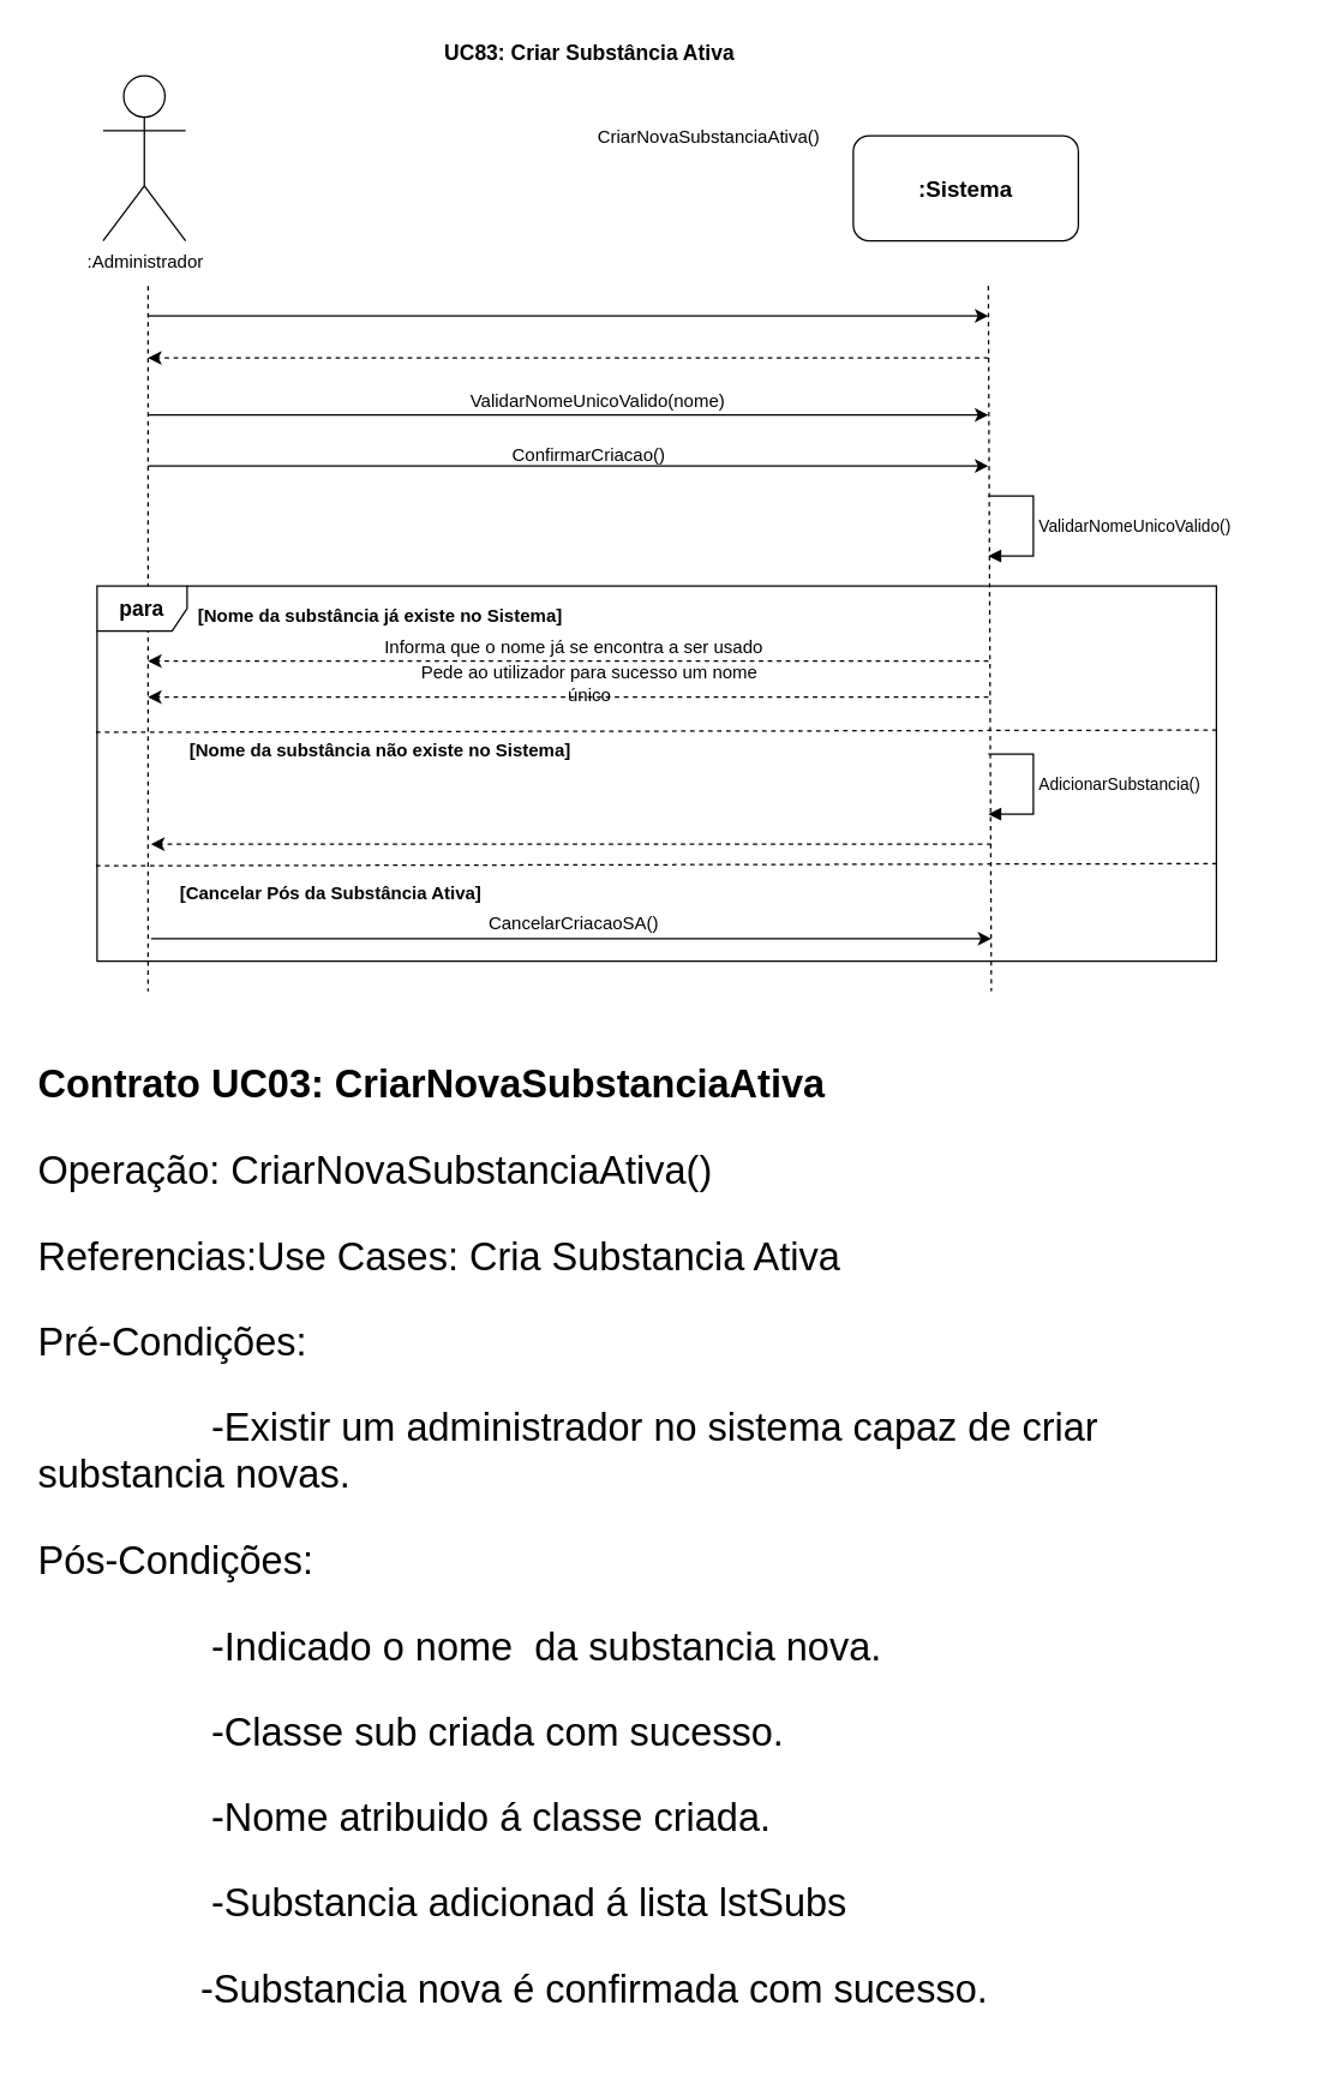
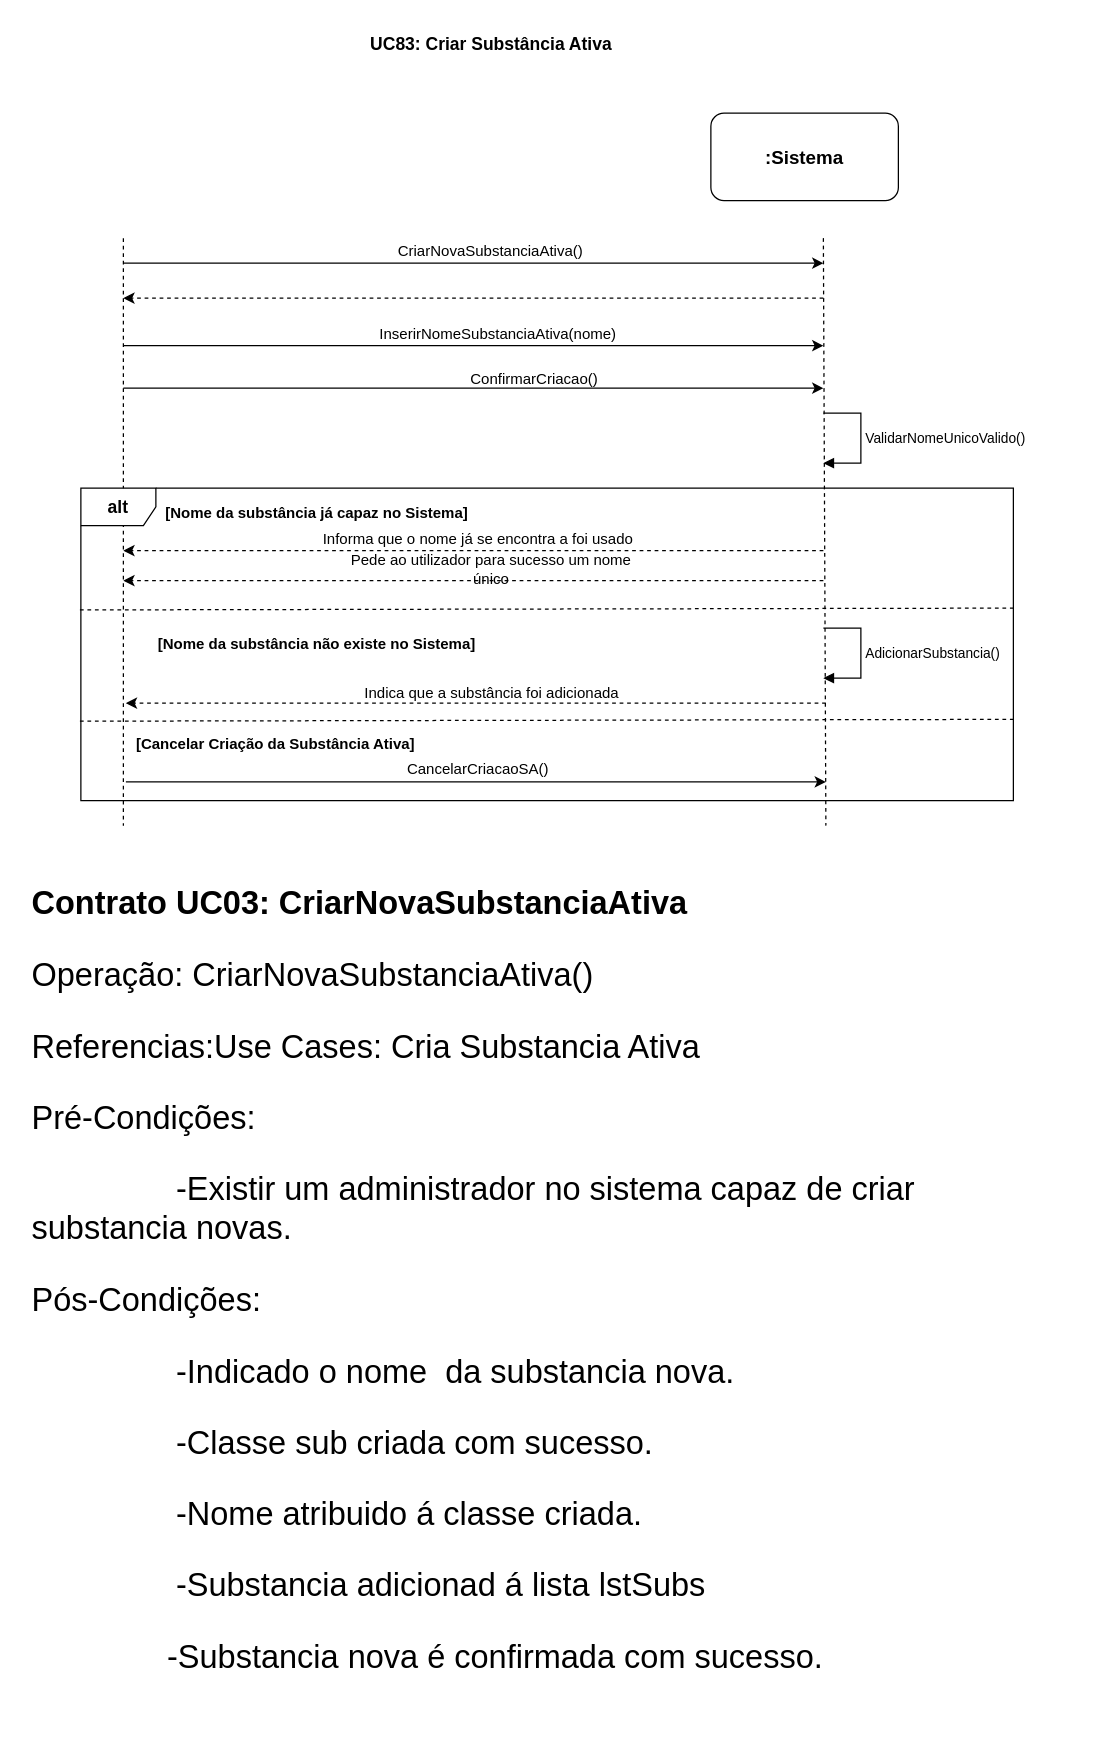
  <mxCell id="0" />
  <mxCell id="1" parent="0" />
  <mxCell id="2" value="UC83: Criar Substância Ativa" style="text;html=1;strokeColor=none;fillColor=none;align=center;verticalAlign=middle;whiteSpace=wrap;rounded=0;fontSize=14;fontStyle=1" parent="1" vertex="1"><mxGeometry x="292" y="20" width="201" height="30" as="geometry" /></mxCell>
- <mxCell id="3" value=":Administrador" style="shape=umlActor;verticalLabelPosition=bottom;verticalAlign=top;html=1;outlineConnect=0;" parent="1" vertex="1"><mxGeometry x="68" y="50" width="55" height="110" as="geometry" /></mxCell>
  <mxCell id="4" value=":Sistema" style="whiteSpace=wrap;html=1;strokeWidth=1;fontSize=15;fontStyle=1;rounded=1;" parent="1" vertex="1"><mxGeometry x="568" y="90" width="150" height="70" as="geometry" /></mxCell>
  <mxCell id="5" value="" style="endArrow=none;dashed=1;html=1;rounded=0;" parent="1" edge="1"><mxGeometry width="50" height="50" relative="1" as="geometry"><mxPoint x="98" y="190" as="sourcePoint" /><mxPoint x="98" y="660" as="targetPoint" /></mxGeometry></mxCell>
  <mxCell id="6" value="" style="endArrow=none;dashed=1;html=1;rounded=0;" parent="1" edge="1"><mxGeometry width="50" height="50" relative="1" as="geometry"><mxPoint x="658" y="190" as="sourcePoint" /><mxPoint x="660" y="660" as="targetPoint" /></mxGeometry></mxCell>
  <mxCell id="7" value="" style="endArrow=classic;html=1;rounded=0;" parent="1" edge="1"><mxGeometry width="50" height="50" relative="1" as="geometry"><mxPoint x="98" y="210" as="sourcePoint" /><mxPoint x="658" y="210" as="targetPoint" /></mxGeometry></mxCell>
- <mxCell id="8" value="CriarNovaSubstanciaAtiva()" style="text;html=1;strokeColor=none;fillColor=none;align=center;verticalAlign=middle;whiteSpace=wrap;rounded=0;" parent="1" vertex="1"><mxGeometry x="402" y="76" width="140" height="30" as="geometry" /></mxCell>
+ <mxCell id="8" value="CriarNovaSubstanciaAtiva()" style="text;html=1;strokeColor=none;fillColor=none;align=center;verticalAlign=middle;whiteSpace=wrap;rounded=0;" parent="1" vertex="1"><mxGeometry x="322" y="186" width="140" height="30" as="geometry" /></mxCell>
  <mxCell id="9" value="" style="endArrow=classic;html=1;rounded=0;dashed=1;" parent="1" edge="1"><mxGeometry width="50" height="50" relative="1" as="geometry"><mxPoint x="658" y="238" as="sourcePoint" /><mxPoint x="98" y="238" as="targetPoint" /></mxGeometry></mxCell>
- <mxCell id="10" value="ValidarNomeUnicoValido(nome)" style="text;html=1;strokeColor=none;fillColor=none;align=center;verticalAlign=middle;whiteSpace=wrap;rounded=0;" parent="1" vertex="1"><mxGeometry x="298" y="252" width="200" height="30" as="geometry" /></mxCell>
+ <mxCell id="10" value="InserirNomeSubstanciaAtiva(nome)" style="text;html=1;strokeColor=none;fillColor=none;align=center;verticalAlign=middle;whiteSpace=wrap;rounded=0;" parent="1" vertex="1"><mxGeometry x="298" y="252" width="200" height="30" as="geometry" /></mxCell>
  <mxCell id="11" value="" style="endArrow=classic;html=1;rounded=0;" parent="1" edge="1"><mxGeometry width="50" height="50" relative="1" as="geometry"><mxPoint x="98" y="276" as="sourcePoint" /><mxPoint x="658" y="276" as="targetPoint" /></mxGeometry></mxCell>
  <mxCell id="12" value="" style="endArrow=classic;html=1;rounded=0;" parent="1" edge="1"><mxGeometry width="50" height="50" relative="1" as="geometry"><mxPoint x="98" y="310" as="sourcePoint" /><mxPoint x="658" y="310" as="targetPoint" /></mxGeometry></mxCell>
- <mxCell id="13" value="ConfirmarCriacao()" style="text;html=1;strokeColor=none;fillColor=none;align=center;verticalAlign=middle;whiteSpace=wrap;rounded=0;" parent="1" vertex="1"><mxGeometry x="292" y="288" width="200" height="30" as="geometry" /></mxCell>
+ <mxCell id="13" value="ConfirmarCriacao()" style="text;html=1;strokeColor=none;fillColor=none;align=center;verticalAlign=middle;whiteSpace=wrap;rounded=0;" parent="1" vertex="1"><mxGeometry x="327" y="288" width="200" height="30" as="geometry" /></mxCell>
  <mxCell id="14" value="ValidarNomeUnicoValido()" style="html=1;align=left;spacingLeft=2;endArrow=block;rounded=0;edgeStyle=orthogonalEdgeStyle;curved=0;rounded=0;" parent="1" edge="1"><mxGeometry relative="1" as="geometry"><mxPoint x="658" y="330" as="sourcePoint" /><Array as="points"><mxPoint x="688" y="330" /><mxPoint x="688" y="370" /><mxPoint x="663" y="370" /></Array><mxPoint x="658" y="370" as="targetPoint" /></mxGeometry></mxCell>
- <mxCell id="15" value="&lt;b&gt;&lt;font style=&quot;font-size: 14px;&quot;&gt;para&lt;/font&gt;&lt;/b&gt;" style="shape=umlFrame;whiteSpace=wrap;html=1;pointerEvents=0;" parent="1" vertex="1"><mxGeometry x="64" y="390" width="746" height="250" as="geometry" /></mxCell>
- <mxCell id="16" value="[Nome da substância já existe no Sistema]" style="text;html=1;strokeColor=none;fillColor=none;align=center;verticalAlign=middle;whiteSpace=wrap;rounded=0;fontStyle=1;fontSize=12;" parent="1" vertex="1"><mxGeometry x="108" y="395" width="290" height="30" as="geometry" /></mxCell>
+ <mxCell id="15" value="&lt;b&gt;&lt;font style=&quot;font-size: 14px;&quot;&gt;alt&lt;/font&gt;&lt;/b&gt;" style="shape=umlFrame;whiteSpace=wrap;html=1;pointerEvents=0;" parent="1" vertex="1"><mxGeometry x="64" y="390" width="746" height="250" as="geometry" /></mxCell>
+ <mxCell id="16" value="[Nome da substância já capaz no Sistema]" style="text;html=1;strokeColor=none;fillColor=none;align=center;verticalAlign=middle;whiteSpace=wrap;rounded=0;fontStyle=1;fontSize=12;" parent="1" vertex="1"><mxGeometry x="108" y="395" width="290" height="30" as="geometry" /></mxCell>
  <mxCell id="17" value="" style="endArrow=classic;html=1;rounded=0;dashed=1;" parent="1" edge="1"><mxGeometry width="50" height="50" relative="1" as="geometry"><mxPoint x="658" y="440" as="sourcePoint" /><mxPoint x="98" y="440" as="targetPoint" /></mxGeometry></mxCell>
- <mxCell id="18" value="Informa que o nome já se encontra a ser usado" style="text;html=1;strokeColor=none;fillColor=none;align=center;verticalAlign=middle;whiteSpace=wrap;rounded=0;" parent="1" vertex="1"><mxGeometry x="250" y="416" width="264" height="30" as="geometry" /></mxCell>
+ <mxCell id="18" value="Informa que o nome já se encontra a foi usado" style="text;html=1;strokeColor=none;fillColor=none;align=center;verticalAlign=middle;whiteSpace=wrap;rounded=0;" parent="1" vertex="1"><mxGeometry x="250" y="416" width="264" height="30" as="geometry" /></mxCell>
  <mxCell id="19" value="" style="endArrow=classic;html=1;rounded=0;dashed=1;" parent="1" edge="1"><mxGeometry width="50" height="50" relative="1" as="geometry"><mxPoint x="658" y="464" as="sourcePoint" /><mxPoint x="98" y="464" as="targetPoint" /></mxGeometry></mxCell>
  <mxCell id="20" value="Pede ao utilizador para sucesso um nome único" style="text;html=1;strokeColor=none;fillColor=none;align=center;verticalAlign=middle;whiteSpace=wrap;rounded=0;" parent="1" vertex="1"><mxGeometry x="265.5" y="440" width="253" height="30" as="geometry" /></mxCell>
  <mxCell id="21" value="" style="endArrow=none;dashed=1;html=1;rounded=0;exitX=-0.001;exitY=0.558;exitDx=0;exitDy=0;exitPerimeter=0;" parent="1" edge="1"><mxGeometry width="50" height="50" relative="1" as="geometry"><mxPoint x="63.24" y="487.45" as="sourcePoint" /><mxPoint x="810" y="486" as="targetPoint" /></mxGeometry></mxCell>
- <mxCell id="22" value="[Nome da substância não existe no Sistema]" style="text;html=1;strokeColor=none;fillColor=none;align=center;verticalAlign=middle;whiteSpace=wrap;rounded=0;fontStyle=1;fontSize=12;" parent="1" vertex="1"><mxGeometry x="108" y="485" width="290" height="30" as="geometry" /></mxCell>
+ <mxCell id="22" value="[Nome da substância não existe no Sistema]" style="text;html=1;strokeColor=none;fillColor=none;align=center;verticalAlign=middle;whiteSpace=wrap;rounded=0;fontStyle=1;fontSize=12;" parent="1" vertex="1"><mxGeometry x="108" y="500" width="290" height="30" as="geometry" /></mxCell>
  <mxCell id="23" value="AdicionarSubstancia()" style="html=1;align=left;spacingLeft=2;endArrow=block;rounded=0;edgeStyle=orthogonalEdgeStyle;curved=0;rounded=0;" parent="1" edge="1"><mxGeometry relative="1" as="geometry"><mxPoint x="658" y="502" as="sourcePoint" /><Array as="points"><mxPoint x="688" y="502" /><mxPoint x="688" y="542" /><mxPoint x="663" y="542" /></Array><mxPoint x="658" y="542" as="targetPoint" /></mxGeometry></mxCell>
  <mxCell id="24" value="" style="endArrow=classic;html=1;rounded=0;dashed=1;" parent="1" edge="1"><mxGeometry width="50" height="50" relative="1" as="geometry"><mxPoint x="660" y="562" as="sourcePoint" /><mxPoint x="100" y="562" as="targetPoint" /></mxGeometry></mxCell>
+ <mxCell id="25" value="Indica que a substância foi adicionada" style="text;html=1;strokeColor=none;fillColor=none;align=center;verticalAlign=middle;whiteSpace=wrap;rounded=0;" parent="1" vertex="1"><mxGeometry x="290" y="539" width="206" height="30" as="geometry" /></mxCell>
  <mxCell id="26" value="" style="endArrow=none;dashed=1;html=1;rounded=0;exitX=-0.001;exitY=0.558;exitDx=0;exitDy=0;exitPerimeter=0;" parent="1" edge="1"><mxGeometry width="50" height="50" relative="1" as="geometry"><mxPoint x="63.24" y="576.45" as="sourcePoint" /><mxPoint x="810" y="575" as="targetPoint" /></mxGeometry></mxCell>
- <mxCell id="27" value="[Cancelar Pós da Substância Ativa]" style="text;html=1;strokeColor=none;fillColor=none;align=center;verticalAlign=middle;whiteSpace=wrap;rounded=0;fontStyle=1;fontSize=12;" parent="1" vertex="1"><mxGeometry x="100" y="580" width="240" height="30" as="geometry" /></mxCell>
+ <mxCell id="27" value="[Cancelar Criação da Substância Ativa]" style="text;html=1;strokeColor=none;fillColor=none;align=center;verticalAlign=middle;whiteSpace=wrap;rounded=0;fontStyle=1;fontSize=12;" parent="1" vertex="1"><mxGeometry x="100" y="580" width="240" height="30" as="geometry" /></mxCell>
  <mxCell id="28" value="" style="endArrow=classic;html=1;rounded=0;" parent="1" edge="1"><mxGeometry width="50" height="50" relative="1" as="geometry"><mxPoint x="100" y="625" as="sourcePoint" /><mxPoint x="660" y="625" as="targetPoint" /></mxGeometry></mxCell>
  <mxCell id="29" value="CancelarCriacaoSA()" style="text;html=1;strokeColor=none;fillColor=none;align=center;verticalAlign=middle;whiteSpace=wrap;rounded=0;" parent="1" vertex="1"><mxGeometry x="313" y="600" width="138" height="30" as="geometry" /></mxCell>
  <mxCell id="30" value="&lt;h1 style=&quot;font-size: 26px;&quot;&gt;&lt;font style=&quot;font-size: 26px;&quot;&gt;Contrato UC03: CriarNovaSubstanciaAtiva&lt;/font&gt;&lt;/h1&gt;&lt;p style=&quot;font-size: 26px;&quot;&gt;Operação: CriarNovaSubstanciaAtiva()&lt;/p&gt;&lt;p style=&quot;font-size: 26px;&quot;&gt;Referencias:Use Cases: Cria Substancia Ativa&lt;/p&gt;&lt;p style=&quot;font-size: 26px;&quot;&gt;Pré-Condições:&amp;nbsp;&lt;/p&gt;&lt;p style=&quot;font-size: 26px;&quot;&gt;&lt;span style=&quot;white-space: pre;&quot;&gt;&#09;&lt;/span&gt;&lt;span style=&quot;white-space: pre;&quot;&gt;&#09;&lt;/span&gt;-Existir um administrador no sistema capaz de criar substancia novas.&amp;nbsp; &amp;nbsp; &amp;nbsp;&amp;nbsp;&lt;span style=&quot;&quot;&gt;&lt;span style=&quot;white-space: pre;&quot;&gt;&amp;nbsp;&amp;nbsp;&amp;nbsp;&amp;nbsp;&lt;/span&gt;&lt;/span&gt;&lt;span style=&quot;&quot;&gt;&lt;span style=&quot;white-space: pre;&quot;&gt;&amp;nbsp;&amp;nbsp;&amp;nbsp;&amp;nbsp;&lt;/span&gt;&lt;/span&gt;&lt;span style=&quot;&quot;&gt;&lt;span style=&quot;white-space: pre;&quot;&gt;&amp;nbsp;&amp;nbsp;&amp;nbsp;&amp;nbsp;&lt;/span&gt;&lt;/span&gt;&amp;nbsp; &amp;nbsp; &amp;nbsp; &amp;nbsp; &amp;nbsp; &amp;nbsp; &amp;nbsp; &amp;nbsp; &amp;nbsp; &amp;nbsp; &amp;nbsp;&amp;nbsp;&lt;/p&gt;&lt;p style=&quot;font-size: 26px;&quot;&gt;Pós-Condições:&amp;nbsp;&lt;/p&gt;&lt;p style=&quot;font-size: 26px;&quot;&gt;&lt;span style=&quot;white-space: pre;&quot;&gt;&#09;&lt;/span&gt;&lt;span style=&quot;white-space: pre;&quot;&gt;&#09;&lt;/span&gt;-Indicado o nome&amp;nbsp; da substancia nova.&lt;/p&gt;&lt;p style=&quot;font-size: 26px;&quot;&gt;&lt;span style=&quot;white-space: pre;&quot;&gt;&#09;&lt;/span&gt;&lt;span style=&quot;white-space: pre;&quot;&gt;&#09;&lt;/span&gt;-Classe sub criada com sucesso.&lt;br&gt;&lt;/p&gt;&lt;p style=&quot;font-size: 26px;&quot;&gt;&lt;span style=&quot;white-space: pre;&quot;&gt;&#09;&lt;/span&gt;&lt;span style=&quot;white-space: pre;&quot;&gt;&#09;&lt;/span&gt;-Nome atribuido á classe criada.&lt;/p&gt;&lt;p style=&quot;font-size: 26px;&quot;&gt;&lt;span style=&quot;white-space: pre;&quot;&gt;&#09;&lt;/span&gt;&lt;span style=&quot;white-space: pre;&quot;&gt;&#09;&lt;/span&gt;-Substancia adicionad á lista lstSubs&lt;br&gt;&lt;/p&gt;&lt;p style=&quot;font-size: 26px;&quot;&gt;&lt;span style=&quot;background-color: initial;&quot;&gt;&lt;span style=&quot;white-space: pre;&quot;&gt;&amp;nbsp;&amp;nbsp;&amp;nbsp;&amp;nbsp;&lt;/span&gt;&lt;/span&gt;&lt;span style=&quot;background-color: initial;&quot;&gt;&lt;span style=&quot;white-space: pre;&quot;&gt;&amp;nbsp;&amp;nbsp;&amp;nbsp;&amp;nbsp;&lt;/span&gt;&lt;/span&gt;&lt;span style=&quot;background-color: initial;&quot;&gt;&lt;span style=&quot;white-space: pre;&quot;&gt;&amp;nbsp;&amp;nbsp;&amp;nbsp;&amp;nbsp;&lt;/span&gt;&lt;/span&gt;&lt;span style=&quot;background-color: initial;&quot;&gt;&amp;nbsp; &amp;nbsp;-Substancia nova é confirmada com sucesso.&lt;/span&gt;&lt;span style=&quot;white-space: pre;&quot;&gt;&amp;nbsp;&amp;nbsp;&amp;nbsp;&amp;nbsp;&lt;/span&gt;&lt;span style=&quot;background-color: initial; border-color: var(--border-color);&quot;&gt;&lt;span style=&quot;white-space: pre;&quot;&gt;&amp;nbsp;&amp;nbsp;&amp;nbsp;&amp;nbsp;&lt;/span&gt;&lt;/span&gt;&lt;span style=&quot;background-color: initial; border-color: var(--border-color);&quot;&gt;&lt;span style=&quot;white-space: pre;&quot;&gt;&amp;nbsp;&amp;nbsp;&amp;nbsp;&amp;nbsp;&lt;/span&gt;&lt;/span&gt;&lt;span style=&quot;background-color: initial;&quot;&gt;&amp;nbsp; &amp;nbsp;&lt;/span&gt;&lt;/p&gt;&lt;p style=&quot;font-size: 26px;&quot;&gt;&lt;br&gt;&lt;/p&gt;&lt;p style=&quot;font-size: 26px;&quot;&gt;&lt;br&gt;&lt;/p&gt;&lt;p style=&quot;font-size: 26px;&quot;&gt;&lt;br&gt;&lt;/p&gt;&lt;p style=&quot;font-size: 26px;&quot;&gt;&lt;span style=&quot;&quot;&gt;&lt;span style=&quot;white-space: pre;&quot;&gt;&amp;nbsp;&amp;nbsp;&amp;nbsp;&amp;nbsp;&lt;/span&gt;&lt;span style=&quot;&quot;&gt;&lt;span style=&quot;white-space: pre;&quot;&gt;&amp;nbsp;&amp;nbsp;&amp;nbsp;&amp;nbsp;&lt;/span&gt;&lt;/span&gt;&lt;span style=&quot;&quot;&gt;&lt;span style=&quot;white-space: pre;&quot;&gt;&amp;nbsp;&amp;nbsp;&amp;nbsp;&amp;nbsp;&lt;/span&gt;&lt;/span&gt; &lt;/span&gt;&amp;nbsp;&amp;nbsp;&lt;br&gt;&lt;/p&gt;&lt;p style=&quot;font-size: 26px;&quot;&gt;&lt;br&gt;&lt;/p&gt;" style="text;html=1;strokeColor=none;fillColor=none;spacing=5;spacingTop=-20;whiteSpace=wrap;overflow=hidden;rounded=0;" vertex="1" parent="1"><mxGeometry y="700" width="840" height="670" as="geometry" x="20" /></mxCell>
